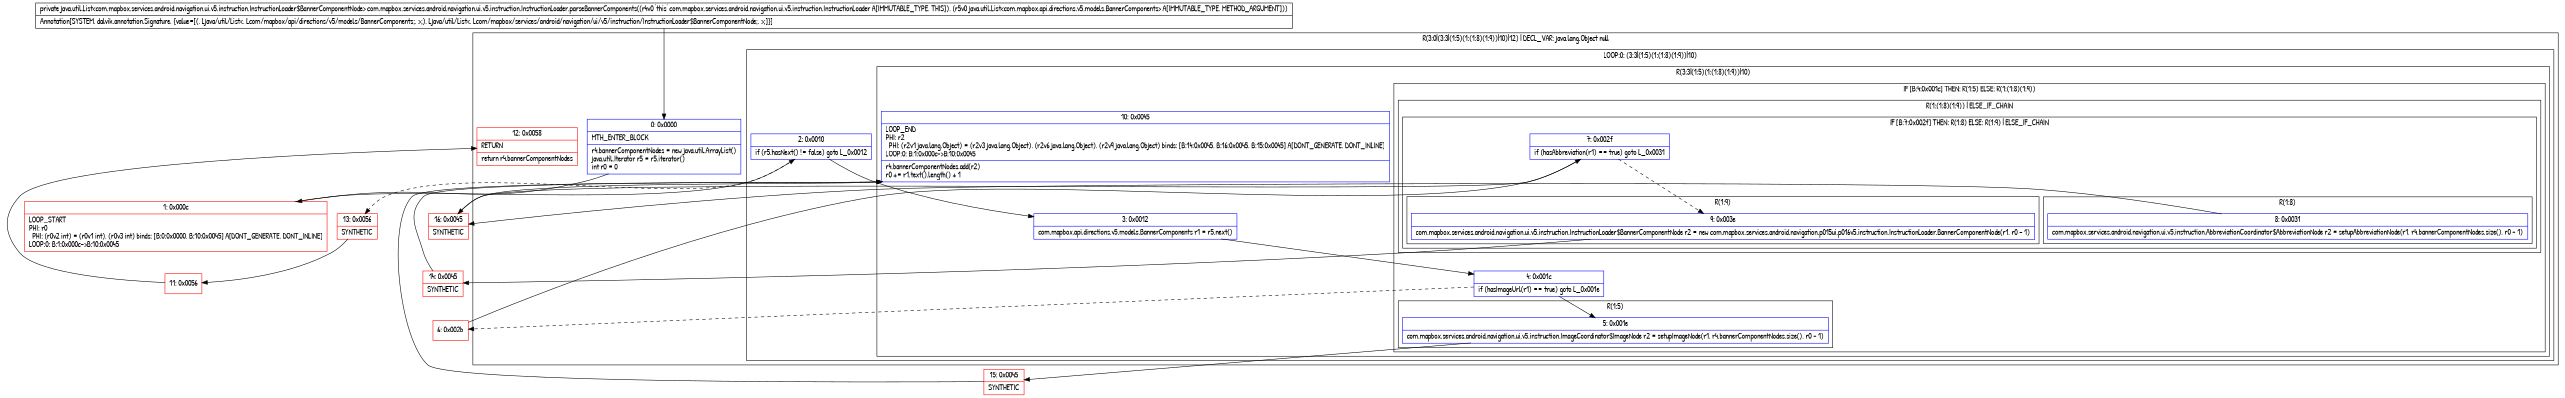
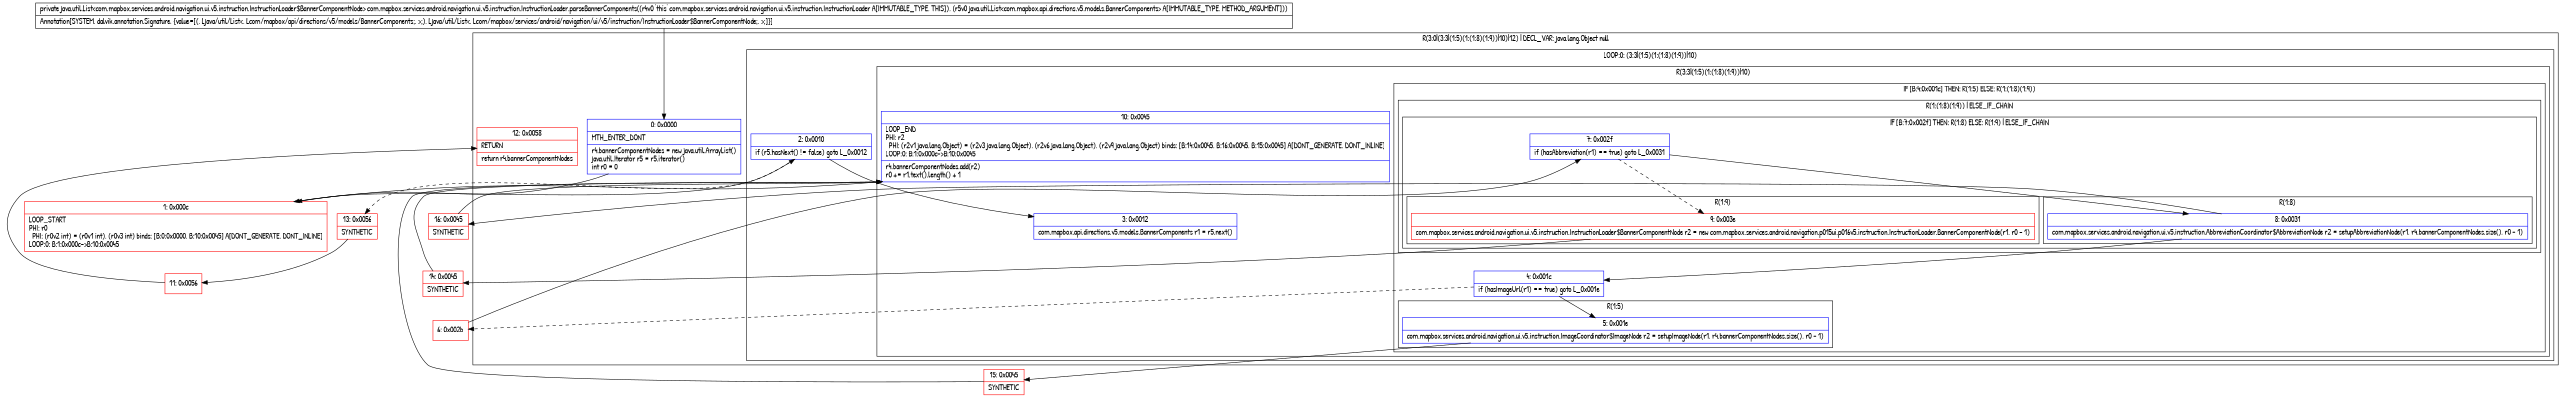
  digraph {
    fontname="Patrick Hand"
    node [color=blue fontname="Patrick Hand" shape=record]
    edge [fontname="Patrick Hand"]
    n1 [label="{5\:\ 0x001e|com.mapbox.services.android.navigation.ui.v5.instruction.ImageCoordinator$ImageNode r2 = setupImageNode(r1, r4.bannerComponentNodes.size(), r0 \- 1)\l}"]
    n2 [label="{8\:\ 0x0031|com.mapbox.services.android.navigation.ui.v5.instruction.AbbreviationCoordinator$AbbreviationNode r2 = setupAbbreviationNode(r1, r4.bannerComponentNodes.size(), r0 \- 1)\l}"]
-   n3 [label="{9\:\ 0x003e|com.mapbox.services.android.navigation.ui.v5.instruction.InstructionLoader$BannerComponentNode r2 = new com.mapbox.services.android.navigation.p015ui.p016v5.instruction.InstructionLoader.BannerComponentNode(r1, r0 \- 1)\l}"]
+   n3 [color=red label="{9\:\ 0x003e|com.mapbox.services.android.navigation.ui.v5.instruction.InstructionLoader$BannerComponentNode r2 = new com.mapbox.services.android.navigation.p015ui.p016v5.instruction.InstructionLoader.BannerComponentNode(r1, r0 \- 1)\l}"]
    n4 [label="{7\:\ 0x002f|if (hasAbbreviation(r1) == true) goto L_0x0031\l}"]
    n5 [label="{4\:\ 0x001c|if (hasImageUrl(r1) == true) goto L_0x001e\l}"]
    n6 [label="{3\:\ 0x0012|com.mapbox.api.directions.v5.models.BannerComponents r1 = r5.next()\l}"]
    n7 [label="{10\:\ 0x0045|LOOP_END\lPHI: r2 \l  PHI: (r2v1 java.lang.Object) = (r2v3 java.lang.Object), (r2v6 java.lang.Object), (r2v9 java.lang.Object) binds: [B:14:0x0045, B:16:0x0045, B:15:0x0045] A[DONT_GENERATE, DONT_INLINE]\lLOOP:0: B:1:0x000c\-\>B:10:0x0045\l|r4.bannerComponentNodes.add(r2)\lr0 += r1.text().length() + 1\l}"]
    n8 [label="{2\:\ 0x0010|if (r5.hasNext() != false) goto L_0x0012\l}"]
-   n9 [label="{0\:\ 0x0000|MTH_ENTER_BLOCK\l|r4.bannerComponentNodes = new java.util.ArrayList()\ljava.util.Iterator r5 = r5.iterator()\lint r0 = 0\l}"]
+   n9 [label="{0\:\ 0x0000|MTH_ENTER_DONT\l|r4.bannerComponentNodes = new java.util.ArrayList()\ljava.util.Iterator r5 = r5.iterator()\lint r0 = 0\l}"]
    n10 [color=red label="{12\:\ 0x0058|RETURN\l|return r4.bannerComponentNodes\l}"]
    n11 [color=red label="{15\:\ 0x0045|SYNTHETIC\l}"]
    n12 [color=red label="{16\:\ 0x0045|SYNTHETIC\l}"]
    n13 [color=red label="{14\:\ 0x0045|SYNTHETIC\l}"]
    n14 [color=red label="{6\:\ 0x002b}"]
    n15 [color=red label="{1\:\ 0x000c|LOOP_START\lPHI: r0 \l  PHI: (r0v2 int) = (r0v1 int), (r0v3 int) binds: [B:0:0x0000, B:10:0x0045] A[DONT_GENERATE, DONT_INLINE]\lLOOP:0: B:1:0x000c\-\>B:10:0x0045\l}"]
    n16 [color=red label="{13\:\ 0x0056|SYNTHETIC\l}"]
    n17 [color=red label="{11\:\ 0x0056}"]
    n18 [label="{private java.util.List\<com.mapbox.services.android.navigation.ui.v5.instruction.InstructionLoader$BannerComponentNode\> com.mapbox.services.android.navigation.ui.v5.instruction.InstructionLoader.parseBannerComponents((r4v0 'this' com.mapbox.services.android.navigation.ui.v5.instruction.InstructionLoader A[IMMUTABLE_TYPE, THIS]), (r5v0 java.util.List\<com.mapbox.api.directions.v5.models.BannerComponents\> A[IMMUTABLE_TYPE, METHOD_ARGUMENT]))  | Annotation[SYSTEM, dalvik.annotation.Signature, \{value=[(, Ljava\/util\/List\<, Lcom\/mapbox\/api\/directions\/v5\/models\/BannerComponents;, \>;), Ljava\/util\/List\<, Lcom\/mapbox\/services\/android\/navigation\/ui\/v5\/instruction\/InstructionLoader$BannerComponentNode;, \>;]\}]\l}" color=""]
    subgraph cluster_1 {
      label="R(3:0|(3:3|(1:5)(1:(1:8)(1:9))|10)|12) | DECL_VAR: java.lang.Object null\l"
      n9
      n10
      subgraph cluster_2 {
        label="LOOP:0: (3:3|(1:5)(1:(1:8)(1:9))|10)"
        n8
        subgraph cluster_3 {
          label="R(3:3|(1:5)(1:(1:8)(1:9))|10)"
          n6
          n7
          subgraph cluster_4 {
            label="IF [B:4:0x001c] THEN: R(1:5) ELSE: R(1:(1:8)(1:9))"
            n5
            subgraph cluster_5 {
              label="R(1:5)"
              n1
            }
            subgraph cluster_6 {
              label="R(1:(1:8)(1:9)) | ELSE_IF_CHAIN\l"
              subgraph cluster_7 {
                label="IF [B:7:0x002f] THEN: R(1:8) ELSE: R(1:9) | ELSE_IF_CHAIN\l"
                n4
                subgraph cluster_8 {
                  label="R(1:8)"
                  n2
                }
                subgraph cluster_9 {
                  label="R(1:9)"
                  n3
                }
              }
            }
          }
        }
      }
    }
    n1 -> n11
    n2 -> n12
    n3 -> n13
-   n4 -> n12
+   n4 -> n2
    n4 -> n3 [style=dashed]
    n5 -> n1
    n5 -> n14 [style=dashed]
-   n6 -> n5
+   n2 -> n5
+   n7 -> n15
    n8 -> n6
    n8 -> n16 [style=dashed]
    n9 -> n15
    n11 -> n7
    n12 -> n7
    n13 -> n7
    n14 -> n4
    n15 -> n8
    n16 -> n17
    n17 -> n10
    n18 -> n9
  }
